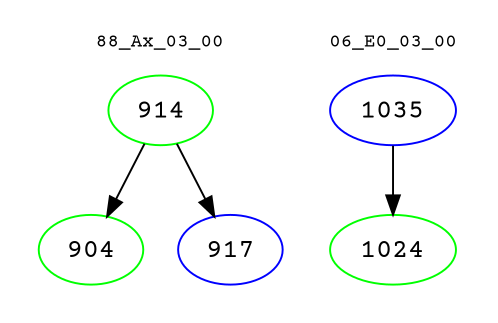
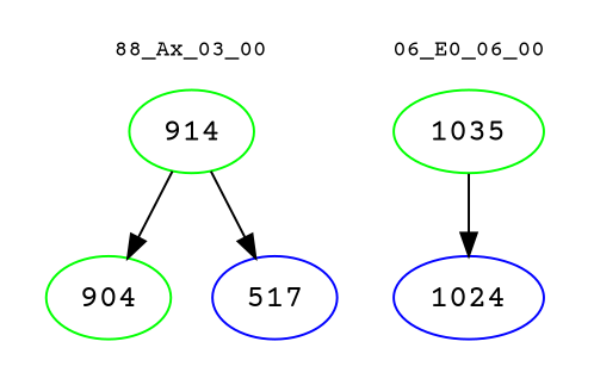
  digraph {
    fontname="Courier Prime"
    node [color=green fontname="Courier Prime"]
    edge [color=black fontname="Courier Prime" style=solid]
    n1 [label=914]
    n2 [label=904]
-   n3 [color=blue label=917]
-   n4 [color=blue label=1035]
-   n5 [label=1024]
+   n3 [color=blue label=517]
+   n4 [label=1035]
+   n5 [color=blue label=1024]
    subgraph cluster_1 {
      color=white
      fontsize=10
      label="88_Ax_03_00"
      n1
      n2
      n3
    }
    subgraph cluster_2 {
      color=white
      fontsize=10
-     label="06_E0_03_00"
+     label="06_E0_06_00"
      n4
      n5
    }
    n1 -> n2
    n1 -> n3
    n4 -> n5
  }
